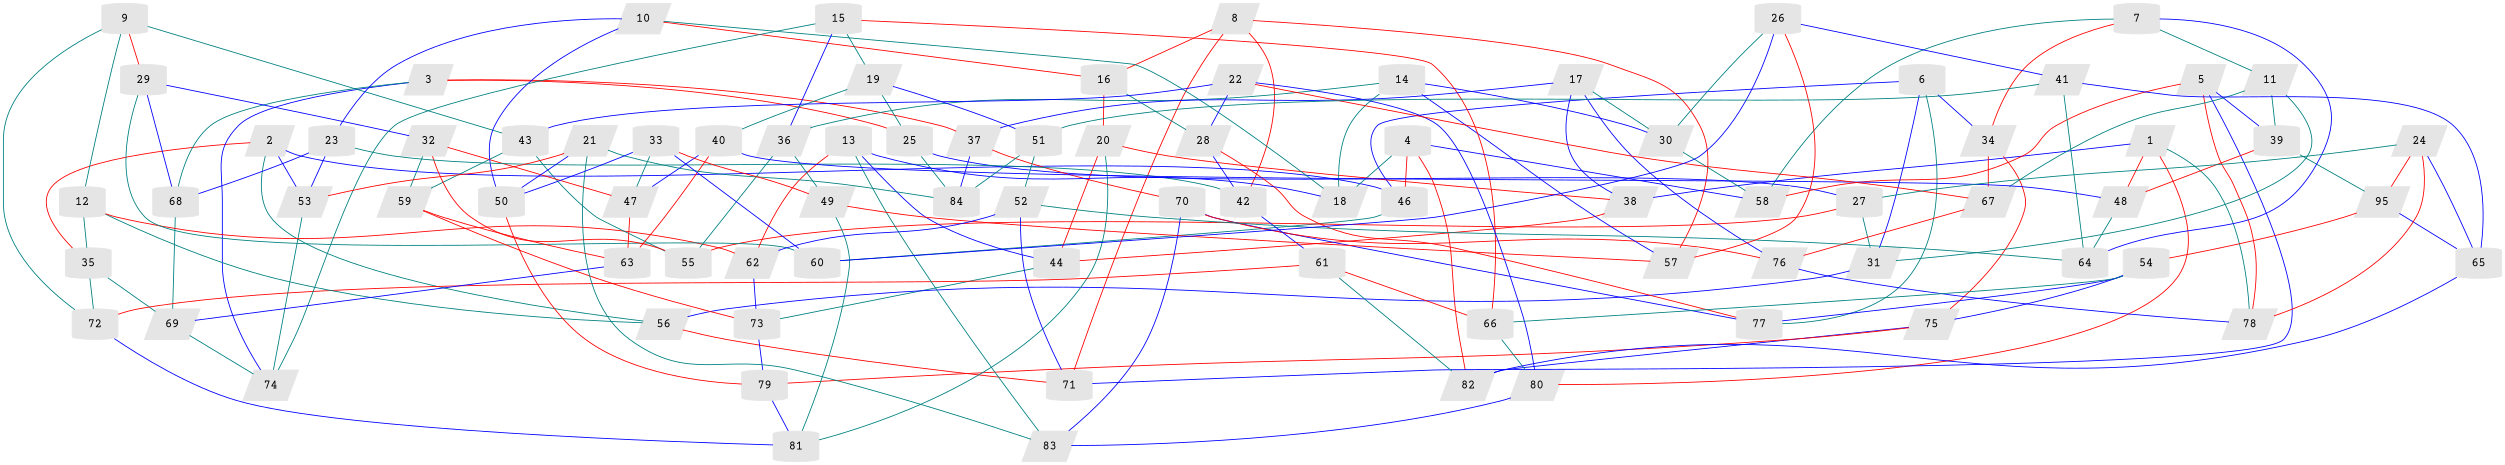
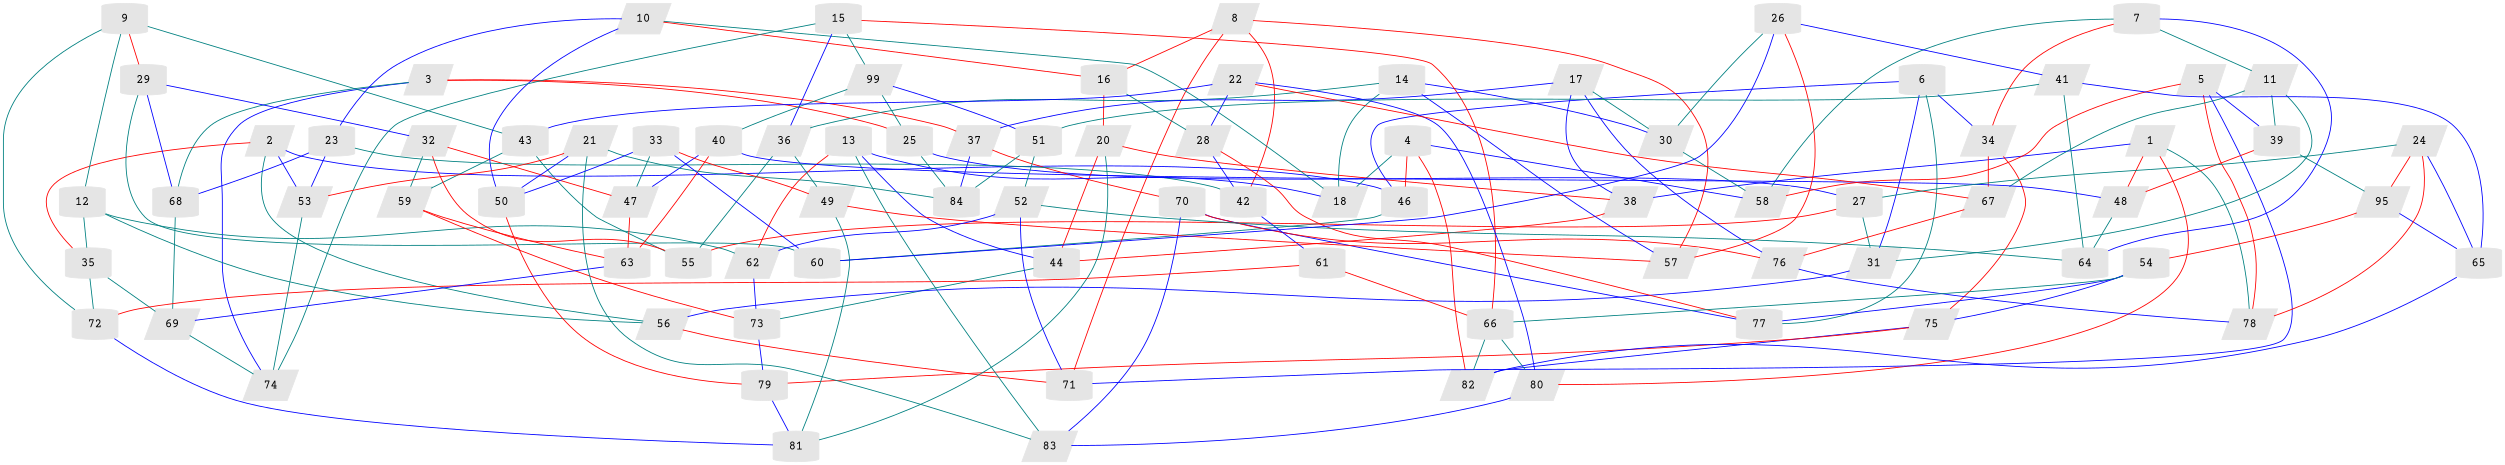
  graph {
    fontname="Courier Prime"
    node [color=gray90 fontname="Courier Prime" shape=parallelogram style=filled]
    edge [color=teal fontname="Courier Prime"]
    1
    38
    48
    78
    80
    44 [shape=cylinder]
    64 [shape=cylinder]
    83
    35 [shape=cylinder]
    2
    46 [shape=cylinder]
    53
    56
    72 [shape=cylinder]
    69
    60 [shape=cylinder]
    74
    71 [shape=cylinder]
    25 [shape=cylinder]
    3
    37
    68 [shape=cylinder]
    84 [shape=cylinder]
    27 [shape=cylinder]
    70 [shape=cylinder]
    4 [shape=cylinder]
    18
    58
    82
    5
    39 [shape=cylinder]
    n32 [label=95]
    6 [shape=cylinder]
    31
    34
    77 [shape=cylinder]
    67
    75
    7 [shape=cylinder]
    11
    8
    16 [shape=cylinder]
    42 [shape=cylinder]
    57
    20
    28
    61 [shape=cylinder]
    9 [shape=cylinder]
    12 [shape=cylinder]
    29 [shape=cylinder]
    43 [shape=cylinder]
    62
    32
    55 [shape=cylinder]
    59
    81 [shape=cylinder]
    10
    23 [shape=cylinder]
    50 [shape=cylinder]
    79 [shape=cylinder]
    76
    73 [shape=cylinder]
    13 [shape=cylinder]
    14 [shape=cylinder]
    30
    36
    49
    15 [shape=cylinder]
-   19
+   19 [label=99]
    66 [shape=cylinder]
    40 [shape=cylinder]
    51 [shape=cylinder]
    17
    47
    63 [shape=cylinder]
    52
    21
    22
    24
    65 [shape=cylinder]
    54 [shape=cylinder]
    26 [shape=cylinder]
    41
    33 [shape=cylinder]
    1 -- 38 [color=blue]
    1 -- 48 [color=red]
    1 -- 78
    1 -- 80 [color=red]
    38 -- 44 [color=red]
    48 -- 64
    80 -- 83 [color=blue]
    44 -- 73
    35 -- 72
    35 -- 69
    2 -- 35 [color=red]
    2 -- 46 [color=blue]
    2 -- 53 [color=blue]
    2 -- 56
    46 -- 60
    53 -- 74
    56 -- 71 [color=red]
    72 -- 81 [color=blue]
    69 -- 74
    25 -- 84
    25 -- 27 [color=blue]
    3 -- 74 [color=blue]
    3 -- 25 [color=red]
    3 -- 37 [color=red]
    3 -- 68
    37 -- 84 [color=blue]
    37 -- 70 [color=red]
    68 -- 69
    27 -- 31
    27 -- 55 [color=red]
    70 -- 83 [color=blue]
    70 -- 77 [color=blue]
    70 -- 76 [color=red]
    4 -- 46 [color=red]
    4 -- 18
    4 -- 58 [color=blue]
    4 -- 82 [color=red]
    5 -- 78 [color=red]
    5 -- 71 [color=blue]
    5 -- 58 [color=red]
    5 -- 39 [color=blue]
    39 -- 48 [color=red]
    39 -- n32
    n32 -- 65 [color=blue]
    n32 -- 54 [color=red]
    6 -- 46 [color=blue]
    6 -- 31 [color=blue]
    6 -- 34 [color=blue]
    6 -- 77
    31 -- 56 [color=blue]
    34 -- 67 [color=red]
    34 -- 75 [color=red]
    67 -- 76 [color=red]
    75 -- 82 [color=blue]
    75 -- 79 [color=red]
    7 -- 64 [color=blue]
    7 -- 58
    7 -- 34 [color=red]
    7 -- 11
    11 -- 39
    11 -- 31
    11 -- 67
    8 -- 71 [color=red]
    8 -- 16 [color=red]
    8 -- 42 [color=red]
    8 -- 57 [color=red]
    16 -- 20 [color=red]
    16 -- 28
    42 -- 61 [color=blue]
    20 -- 38 [color=red]
    20 -- 44 [color=red]
    20 -- 81
    28 -- 77 [color=red]
    28 -- 42 [color=blue]
    61 -- 72 [color=red]
-   61 -- 82
+   66 -- 82
    61 -- 66 [color=red]
    9 -- 72
    9 -- 12
    9 -- 29 [color=red]
    9 -- 43
    12 -- 35
    12 -- 56
-   12 -- 62 [color=red]
+   12 -- 62
    29 -- 60
    29 -- 68 [color=blue]
    29 -- 32 [color=blue]
    43 -- 55
    43 -- 59
    62 -- 73 [color=blue]
    32 -- 55 [color=red]
    32 -- 59
    32 -- 47 [color=red]
    59 -- 73 [color=red]
    59 -- 63 [color=red]
    10 -- 18
    10 -- 16 [color=red]
    10 -- 23 [color=blue]
    10 -- 50 [color=blue]
    23 -- 53 [color=blue]
    23 -- 68 [color=blue]
    23 -- 42
    50 -- 79 [color=red]
    79 -- 81 [color=blue]
    76 -- 78 [color=blue]
    73 -- 79 [color=blue]
    13 -- 44 [color=blue]
    13 -- 83
    13 -- 18 [color=blue]
    13 -- 62 [color=red]
    14 -- 18
    14 -- 57 [color=blue]
    14 -- 30 [color=blue]
    14 -- 36
    30 -- 58
    36 -- 55
    36 -- 49
    49 -- 57 [color=red]
    49 -- 81
    15 -- 74
    15 -- 36 [color=blue]
    15 -- 19
    15 -- 66 [color=red]
    19 -- 25
    19 -- 40
    19 -- 51 [color=blue]
    66 -- 80
    40 -- 48 [color=blue]
    40 -- 47 [color=blue]
    40 -- 63 [color=red]
    51 -- 84
    51 -- 52
    17 -- 38 [color=blue]
    17 -- 37 [color=blue]
    17 -- 76 [color=blue]
    17 -- 30
    47 -- 63 [color=red]
    63 -- 69 [color=blue]
    52 -- 64
    52 -- 71 [color=blue]
    52 -- 62 [color=blue]
    21 -- 83
    21 -- 53 [color=red]
    21 -- 84
    21 -- 50 [color=blue]
    22 -- 80 [color=blue]
    22 -- 67 [color=red]
    22 -- 28 [color=blue]
    22 -- 43 [color=blue]
    24 -- 78 [color=red]
    24 -- 27
    24 -- n32 [color=red]
    24 -- 65 [color=blue]
    65 -- 82 [color=blue]
    54 -- 77 [color=blue]
    54 -- 75 [color=blue]
    54 -- 66
    26 -- 60 [color=blue]
    26 -- 57 [color=red]
    26 -- 30
    26 -- 41 [color=blue]
    41 -- 64
    41 -- 51
    41 -- 65 [color=blue]
    33 -- 60 [color=blue]
    33 -- 50 [color=blue]
    33 -- 49 [color=red]
    33 -- 47
  }
